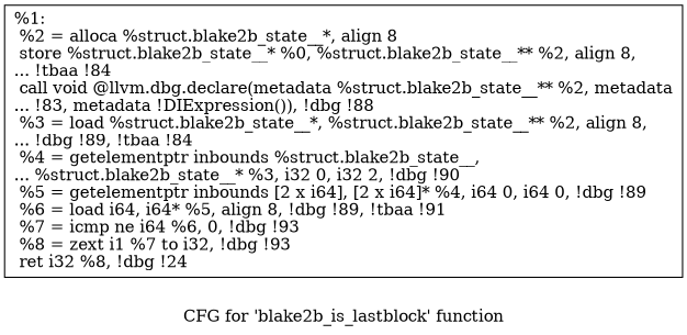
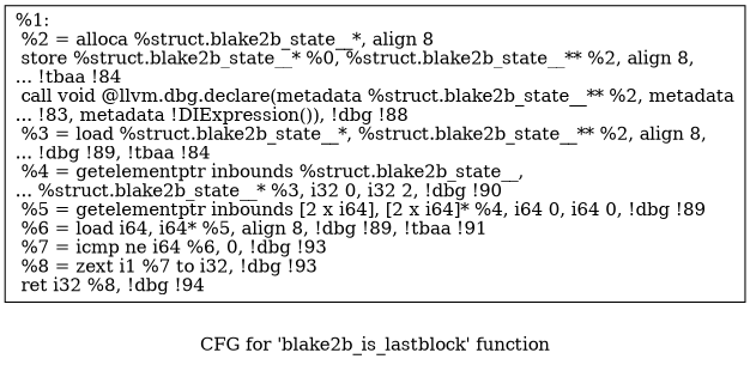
  digraph {
    label="CFG for 'blake2b_is_lastblock' function"
-   n1 [label="{%1:\l  %2 = alloca %struct.blake2b_state__*, align 8\l  store %struct.blake2b_state__* %0, %struct.blake2b_state__** %2, align 8,\l... !tbaa !84\l  call void @llvm.dbg.declare(metadata %struct.blake2b_state__** %2, metadata\l... !83, metadata !DIExpression()), !dbg !88\l  %3 = load %struct.blake2b_state__*, %struct.blake2b_state__** %2, align 8,\l... !dbg !89, !tbaa !84\l  %4 = getelementptr inbounds %struct.blake2b_state__,\l... %struct.blake2b_state__* %3, i32 0, i32 2, !dbg !90\l  %5 = getelementptr inbounds [2 x i64], [2 x i64]* %4, i64 0, i64 0, !dbg !89\l  %6 = load i64, i64* %5, align 8, !dbg !89, !tbaa !91\l  %7 = icmp ne i64 %6, 0, !dbg !93\l  %8 = zext i1 %7 to i32, !dbg !93\l  ret i32 %8, !dbg !24\l}" shape=record]
+   n1 [label="{%1:\l  %2 = alloca %struct.blake2b_state__*, align 8\l  store %struct.blake2b_state__* %0, %struct.blake2b_state__** %2, align 8,\l... !tbaa !84\l  call void @llvm.dbg.declare(metadata %struct.blake2b_state__** %2, metadata\l... !83, metadata !DIExpression()), !dbg !88\l  %3 = load %struct.blake2b_state__*, %struct.blake2b_state__** %2, align 8,\l... !dbg !89, !tbaa !84\l  %4 = getelementptr inbounds %struct.blake2b_state__,\l... %struct.blake2b_state__* %3, i32 0, i32 2, !dbg !90\l  %5 = getelementptr inbounds [2 x i64], [2 x i64]* %4, i64 0, i64 0, !dbg !89\l  %6 = load i64, i64* %5, align 8, !dbg !89, !tbaa !91\l  %7 = icmp ne i64 %6, 0, !dbg !93\l  %8 = zext i1 %7 to i32, !dbg !93\l  ret i32 %8, !dbg !94\l}" shape=record]
  }
